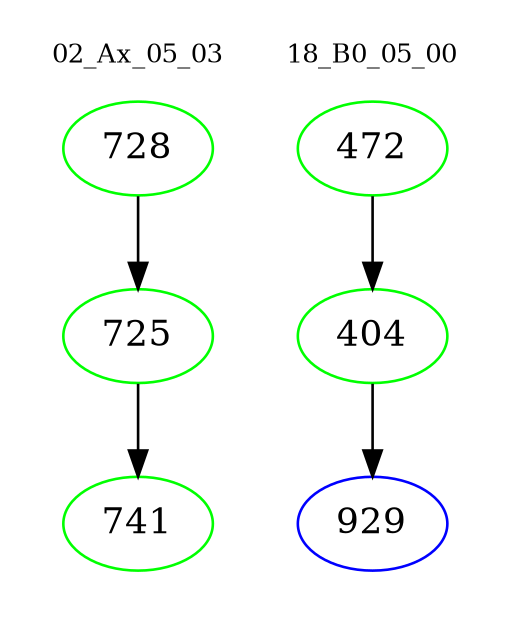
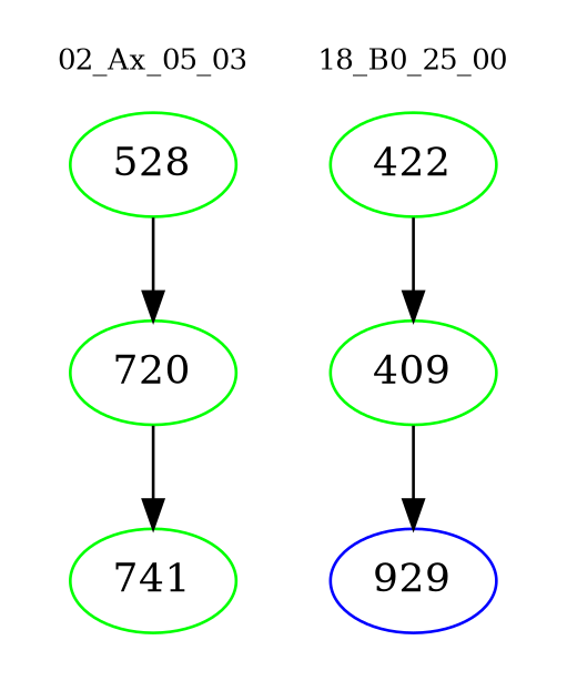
  digraph {
    node [color=green]
    edge [color=black]
-   n1 [label=728]
-   n2 [label=725]
+   n1 [label=528]
+   n2 [label=720]
    n3 [label=741]
-   n4 [label=472]
-   n5 [label=404]
+   n4 [label=422]
+   n5 [label=409]
    n6 [color=blue label=929]
    subgraph cluster_1 {
      color=white
      fontsize=10
      label="02_Ax_05_03"
      n1
      n2
      n3
    }
    subgraph cluster_2 {
      color=white
      fontsize=10
-     label="18_B0_05_00"
+     label="18_B0_25_00"
      n4
      n5
      n6
    }
    n1 -> n2
    n2 -> n3
    n4 -> n5
    n5 -> n6
  }
